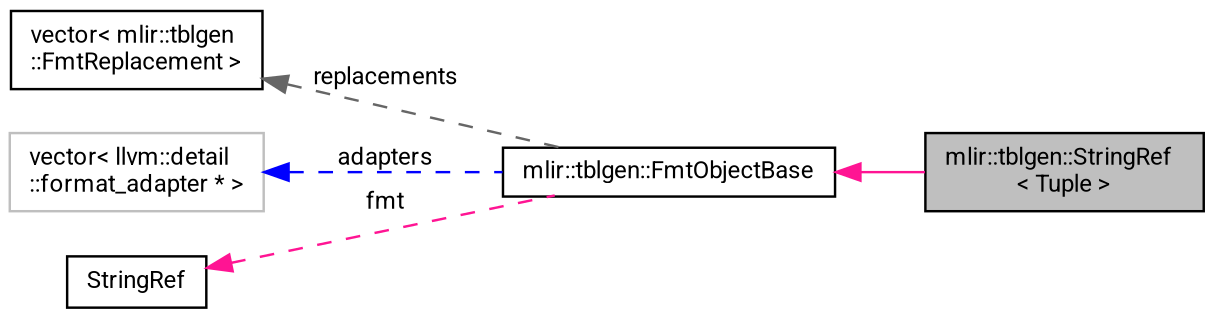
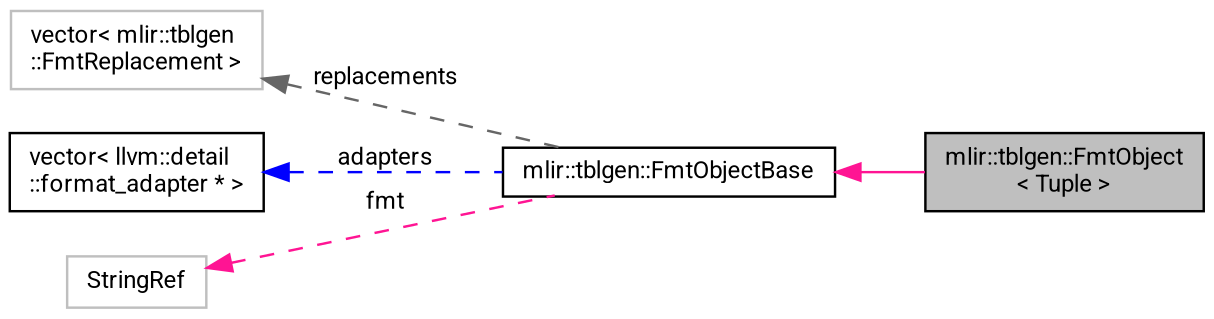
  digraph {
    fontname=Roboto
    rankdir=LR
    node [color=grey75 fontname=Roboto fontsize=10 shape=record]
    edge [color=deeppink dir=back fontname=Roboto fontsize=10 labelfontname=Helvetica labelfontsize=10 style=dashed]
-   n1 [color=black fillcolor=grey75 fontcolor=black height=0.2 label="mlir::tblgen::StringRef\l\< Tuple \>" style=filled width=0.4]
+   n1 [color=black fillcolor=grey75 fontcolor=black height=0.2 label="mlir::tblgen::FmtObject\l\< Tuple \>" style=filled width=0.4]
    n2 [color=black height=0.2 label="mlir::tblgen::FmtObjectBase" width=0.4]
-   n3 [color=black height=0.2 label="vector\< mlir::tblgen\l::FmtReplacement \>" width=0.4]
-   n4 [height=0.2 label="vector\< llvm::detail\l::format_adapter * \>" width=0.4]
-   n5 [color=black height=0.2 label=StringRef width=0.4]
+   n3 [height=0.2 label="vector\< mlir::tblgen\l::FmtReplacement \>" width=0.4]
+   n4 [color=black height=0.2 label="vector\< llvm::detail\l::format_adapter * \>" width=0.4]
+   n5 [height=0.2 label=StringRef width=0.4]
    n2 -> n1 [style=solid]
    n3 -> n2 [color=gray40 label=" replacements"]
    n4 -> n2 [color=blue label=" adapters"]
    n5 -> n2 [label=" fmt"]
  }
